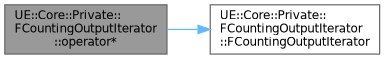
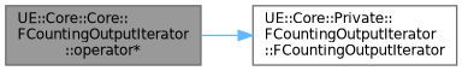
  digraph {
    rankdir=LR
    node [fontname=Helvetica fontsize=10 shape=box style=filled]
-   n1 [color=gray40 fillcolor=grey60 fontcolor=black height=0.2 label="UE::Core::Private::\lFCountingOutputIterator\l::operator*" width=0.4]
+   n1 [color=gray40 fillcolor=grey60 fontcolor=black height=0.2 label="UE::Core::Core::\lFCountingOutputIterator\l::operator*" width=0.4]
    n2 [color=grey40 fillcolor=white height=0.2 label="UE::Core::Private::\lFCountingOutputIterator\l::FCountingOutputIterator" width=0.4]
    n1 -> n2 [color=steelblue1 fontname=Helvetica fontsize=10 labelfontname=Helvetica labelfontsize=10 style=solid]
  }
